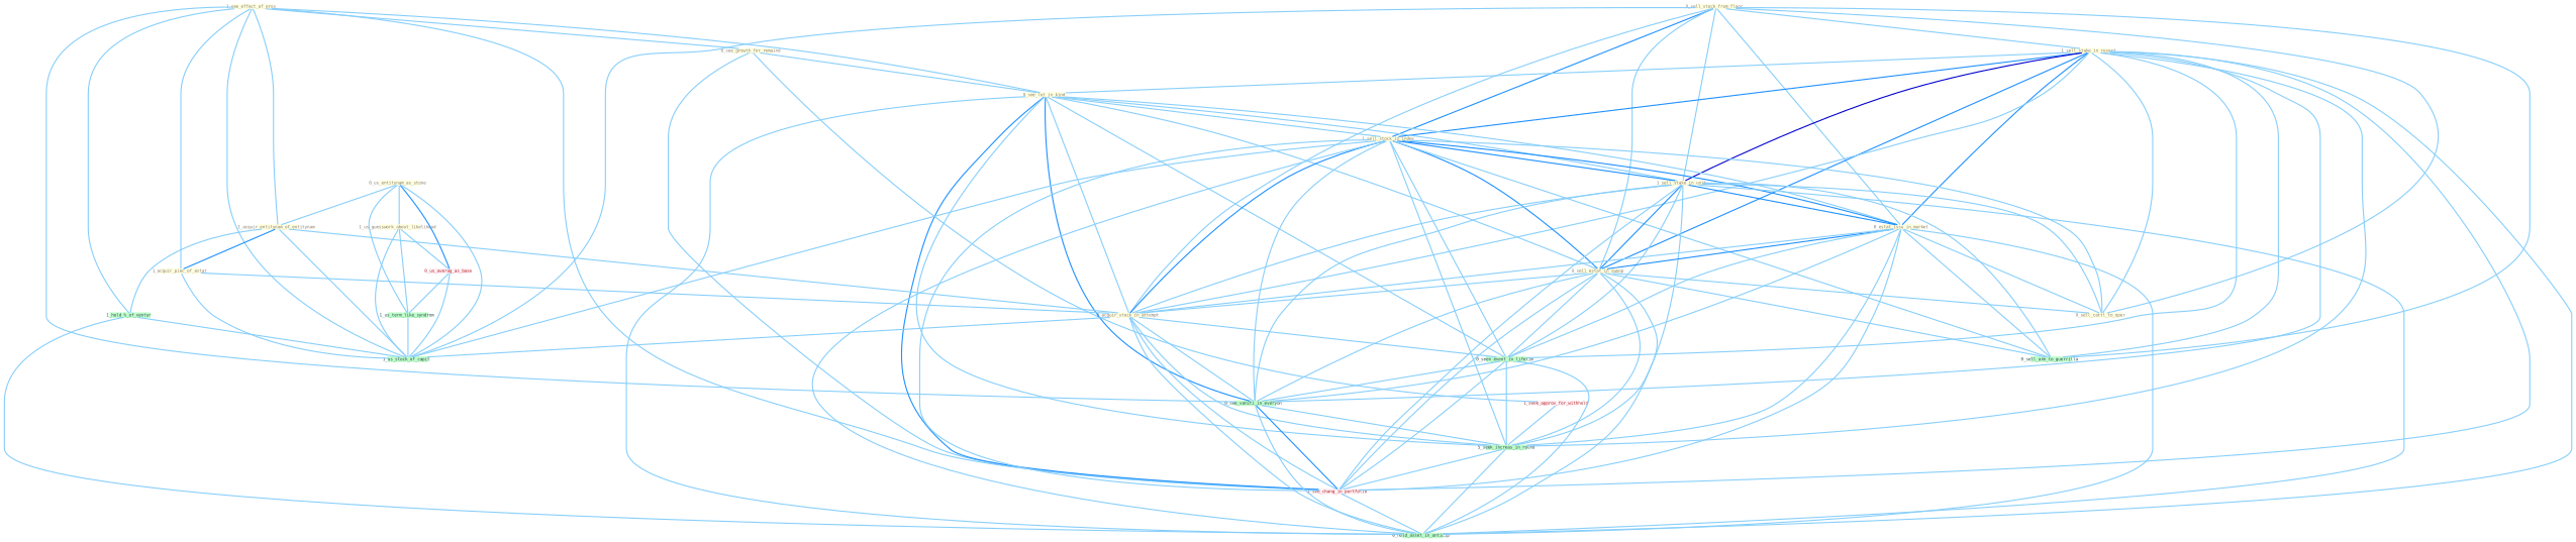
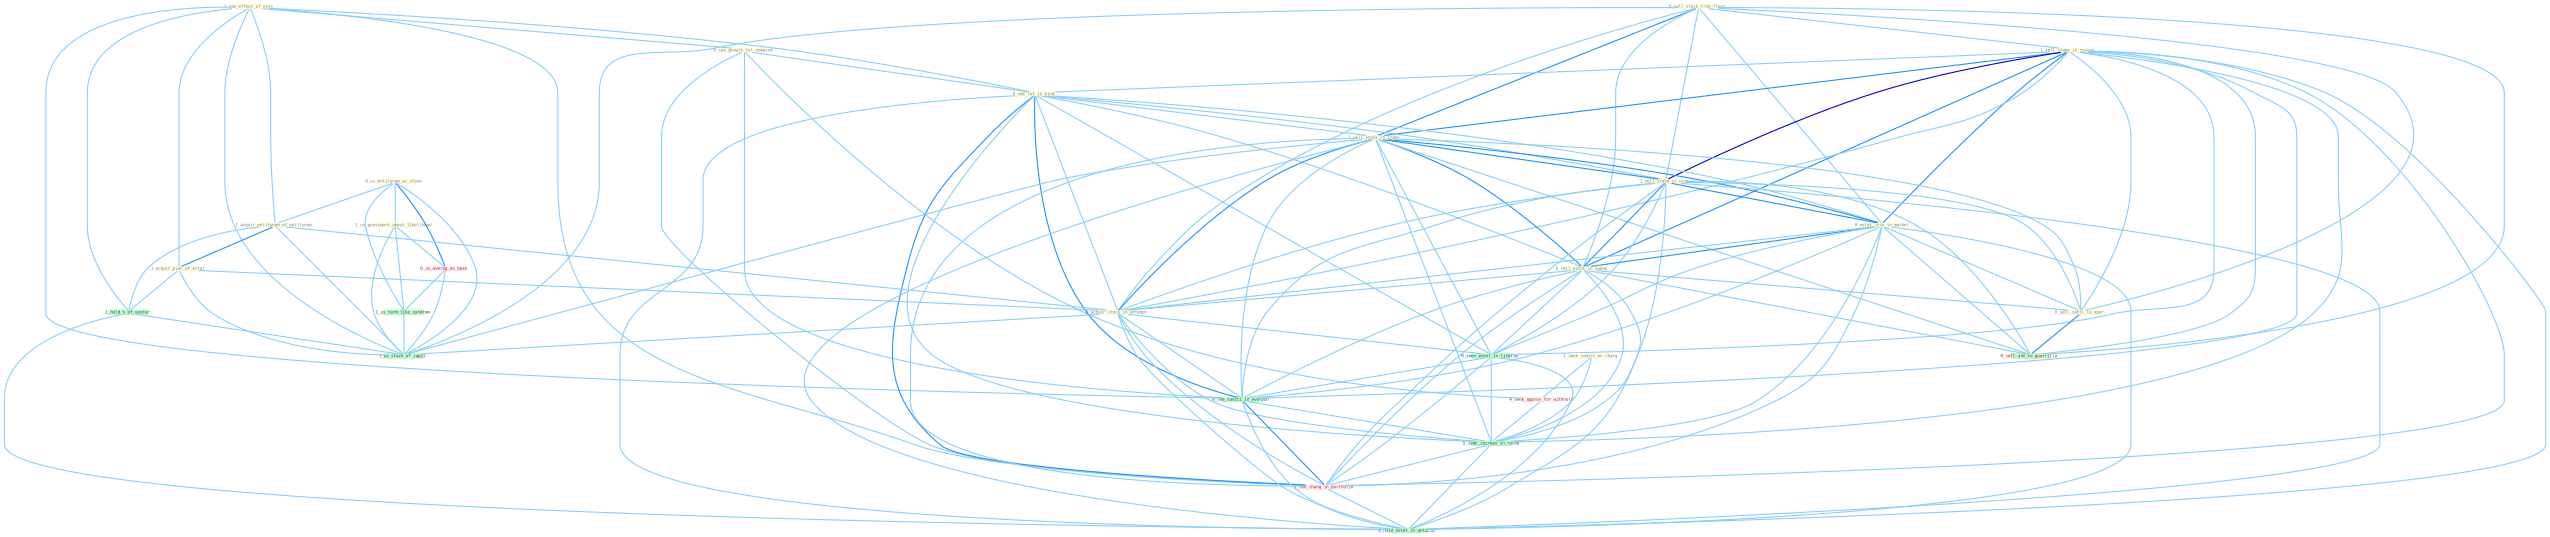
  graph {
    fontname="DejaVu Sans Mono"
    node [color="#ffffe0" fixedsize=true fontcolor="#8b7d6b" fontname="DejaVu Sans Mono" fontsize=4 shape=polygon style=filled]
    edge [color="#87cefa" fontname="DejaVu Sans Mono" w=1]
    "0_us_entitynam_as_stone " [height=.06 width=.5]
    "1_see_effect_of_eros " [height=.06 width=.5]
    "0_see_growth_for_remaind " [height=.06 width=.5]
    "0_sell_stock_from_floor " [height=.06 width=.5]
    "1_sell_stake_in_resort " [height=.06 width=.5]
    "1_us_guesswork_about_likelihood " [height=.06 width=.5]
    "0_see_lot_in_kind " [height=.06 width=.5]
    "1_sell_stock_in_index " [height=.06 width=.5]
    "1_acquir_entitynam_of_entitynam " [height=.06 width=.5]
+   "1_seek_indict_on_charg " [height=.06 width=.5]
    "1_sell_stake_in_unit " [height=.06 width=.5]
    "1_acquir_piec_of_estat " [height=.06 width=.5]
    n13 [height=.06 label="0_estat_issu_in_market" width=.5]
    "0_sell_estat_in_swoop " [height=.06 width=.5]
    "0_sell_cattl_to_oper " [height=.06 width=.5]
    "0_acquir_stock_in_attempt " [height=.06 width=.5]
    "0_us_averag_as_base " [color="#fff0f5" fontcolor="#b22222" height=.06 width=.5]
-   "1_seek_approv_for_withhold " [color="#fff0f5" fontcolor="#b22222" height=.06 width=.5]
+   "1_seek_approv_for_withhold " [color="#fff0f5" fontcolor="#b22222" height=.06 width=.5 label="4_seek_approv_for_withhold"]
    "1_see_chang_in_portfolio " [color="#fff0f5" fontcolor="#b22222" height=.06 width=.5]
    "1_us_term_like_syndrom " [color="#BDFCC9" fontcolor="#2f4f4f" height=.06 width=.5]
    "1_us_stock_of_capit " [color="#BDFCC9" fontcolor="#2f4f4f" height=.06 width=.5]
    "1_hold_%_of_ventur " [color="#BDFCC9" fontcolor="#2f4f4f" height=.06 width=.5]
    "0_see_vaniti_in_everyon " [color="#BDFCC9" fontcolor="#2f4f4f" height=.06 width=.5]
-   "0_sell_arm_to_guerrilla " [color="#BDFCC9" fontcolor="#2f4f4f" height=.06 width=.5]
+   "0_sell_arm_to_guerrilla " [color="#BDFCC9" fontcolor="#b22222" height=.06 width=.5]
    "0_seen_event_in_lifetim " [color="#BDFCC9" fontcolor="#2f4f4f" height=.06 width=.5]
    n26 [color="#BDFCC9" fontcolor="#2f4f4f" height=.06 label="5_seek_increas_in_round" width=.5]
    "0_hold_asset_in_anticip " [color="#BDFCC9" fontcolor="#2f4f4f" height=.06 width=.5]
    subgraph sub_1 {
      "0_us_entitynam_as_stone "
      "1_see_effect_of_eros "
      "0_see_growth_for_remaind "
      "0_sell_stock_from_floor "
      "1_sell_stake_in_resort "
      "1_us_guesswork_about_likelihood "
      "0_see_lot_in_kind "
      "1_sell_stock_in_index "
      "1_acquir_entitynam_of_entitynam "
+     "1_seek_indict_on_charg "
      "1_sell_stake_in_unit "
      "1_acquir_piec_of_estat "
      n13
      "0_sell_estat_in_swoop "
      "0_sell_cattl_to_oper "
      "0_acquir_stock_in_attempt "
    }
    subgraph sub_2 {
      "0_us_averag_as_base "
      "1_seek_approv_for_withhold "
      "1_see_chang_in_portfolio "
    }
    "0_us_entitynam_as_stone " -- "1_us_guesswork_about_likelihood "
    "0_us_entitynam_as_stone " -- "1_acquir_entitynam_of_entitynam "
    "0_us_entitynam_as_stone " -- "0_us_averag_as_base " [color="#1e90ff" w=2]
    "0_us_entitynam_as_stone " -- "1_us_term_like_syndrom "
    "0_us_entitynam_as_stone " -- "1_us_stock_of_capit "
    "1_see_effect_of_eros " -- "0_see_growth_for_remaind "
    "1_see_effect_of_eros " -- "0_see_lot_in_kind "
    "1_see_effect_of_eros " -- "1_acquir_entitynam_of_entitynam "
    "1_see_effect_of_eros " -- "1_acquir_piec_of_estat "
    "1_see_effect_of_eros " -- "1_see_chang_in_portfolio "
    "1_see_effect_of_eros " -- "1_us_stock_of_capit "
    "1_see_effect_of_eros " -- "1_hold_%_of_ventur "
    "1_see_effect_of_eros " -- "0_see_vaniti_in_everyon "
    "0_see_growth_for_remaind " -- "0_see_lot_in_kind "
    "0_see_growth_for_remaind " -- "1_seek_approv_for_withhold "
    "0_see_growth_for_remaind " -- "1_see_chang_in_portfolio "
+   "0_see_growth_for_remaind " -- "0_see_vaniti_in_everyon "
    "0_sell_stock_from_floor " -- "1_sell_stake_in_resort "
    "0_sell_stock_from_floor " -- "1_sell_stock_in_index " [color="#1e90ff" w=2]
    "0_sell_stock_from_floor " -- "1_sell_stake_in_unit "
    "0_sell_stock_from_floor " -- n13
    "0_sell_stock_from_floor " -- "0_sell_estat_in_swoop "
    "0_sell_stock_from_floor " -- "0_sell_cattl_to_oper "
    "0_sell_stock_from_floor " -- "0_acquir_stock_in_attempt "
    "0_sell_stock_from_floor " -- "1_us_stock_of_capit "
    "0_sell_stock_from_floor " -- "0_sell_arm_to_guerrilla "
    "1_sell_stake_in_resort " -- "0_see_lot_in_kind "
    "1_sell_stake_in_resort " -- "1_sell_stock_in_index " [color="#1e90ff" w=2]
    "1_sell_stake_in_resort " -- "1_sell_stake_in_unit " [color="#0000cd" w=3]
    "1_sell_stake_in_resort " -- n13 [color="#1e90ff" w=2]
    "1_sell_stake_in_resort " -- "0_sell_estat_in_swoop " [color="#1e90ff" w=2]
    "1_sell_stake_in_resort " -- "0_sell_cattl_to_oper "
    "1_sell_stake_in_resort " -- "0_acquir_stock_in_attempt "
    "1_sell_stake_in_resort " -- "1_see_chang_in_portfolio "
    "1_sell_stake_in_resort " -- "0_see_vaniti_in_everyon "
    "1_sell_stake_in_resort " -- "0_sell_arm_to_guerrilla "
    "1_sell_stake_in_resort " -- "0_seen_event_in_lifetim "
    "1_sell_stake_in_resort " -- n26
    "1_sell_stake_in_resort " -- "0_hold_asset_in_anticip "
    "1_us_guesswork_about_likelihood " -- "0_us_averag_as_base "
    "1_us_guesswork_about_likelihood " -- "1_us_term_like_syndrom "
    "1_us_guesswork_about_likelihood " -- "1_us_stock_of_capit "
    "0_see_lot_in_kind " -- "1_sell_stock_in_index "
    "0_see_lot_in_kind " -- "1_sell_stake_in_unit "
    "0_see_lot_in_kind " -- n13
    "0_see_lot_in_kind " -- "0_sell_estat_in_swoop "
    "0_see_lot_in_kind " -- "0_acquir_stock_in_attempt "
    "0_see_lot_in_kind " -- "1_see_chang_in_portfolio " [color="#1e90ff" w=2]
    "0_see_lot_in_kind " -- "0_see_vaniti_in_everyon " [color="#1e90ff" w=2]
    "0_see_lot_in_kind " -- "0_seen_event_in_lifetim "
    "0_see_lot_in_kind " -- n26
    "0_see_lot_in_kind " -- "0_hold_asset_in_anticip "
    "1_sell_stock_in_index " -- "1_sell_stake_in_unit " [color="#1e90ff" w=2]
    "1_sell_stock_in_index " -- n13 [color="#1e90ff" w=2]
    "1_sell_stock_in_index " -- "0_sell_estat_in_swoop " [color="#1e90ff" w=2]
    "1_sell_stock_in_index " -- "0_sell_cattl_to_oper "
    "1_sell_stock_in_index " -- "0_acquir_stock_in_attempt " [color="#1e90ff" w=2]
    "1_sell_stock_in_index " -- "1_see_chang_in_portfolio "
    "1_sell_stock_in_index " -- "1_us_stock_of_capit "
    "1_sell_stock_in_index " -- "0_see_vaniti_in_everyon "
    "1_sell_stock_in_index " -- "0_sell_arm_to_guerrilla "
    "1_sell_stock_in_index " -- "0_seen_event_in_lifetim "
    "1_sell_stock_in_index " -- n26
    "1_sell_stock_in_index " -- "0_hold_asset_in_anticip "
    "1_acquir_entitynam_of_entitynam " -- "1_acquir_piec_of_estat " [color="#1e90ff" w=2]
    "1_acquir_entitynam_of_entitynam " -- "0_acquir_stock_in_attempt "
    "1_acquir_entitynam_of_entitynam " -- "1_us_stock_of_capit "
    "1_acquir_entitynam_of_entitynam " -- "1_hold_%_of_ventur "
+   "1_seek_indict_on_charg " -- "1_seek_approv_for_withhold "
+   "1_seek_indict_on_charg " -- n26
    "1_sell_stake_in_unit " -- n13 [color="#1e90ff" w=2]
    "1_sell_stake_in_unit " -- "0_sell_estat_in_swoop " [color="#1e90ff" w=2]
    "1_sell_stake_in_unit " -- "0_sell_cattl_to_oper "
    "1_sell_stake_in_unit " -- "0_acquir_stock_in_attempt "
    "1_sell_stake_in_unit " -- "1_see_chang_in_portfolio "
    "1_sell_stake_in_unit " -- "0_see_vaniti_in_everyon "
    "1_sell_stake_in_unit " -- "0_sell_arm_to_guerrilla "
    "1_sell_stake_in_unit " -- "0_seen_event_in_lifetim "
    "1_sell_stake_in_unit " -- n26
    "1_sell_stake_in_unit " -- "0_hold_asset_in_anticip "
    "1_acquir_piec_of_estat " -- "0_acquir_stock_in_attempt "
    "1_acquir_piec_of_estat " -- "1_us_stock_of_capit "
+   "1_acquir_piec_of_estat " -- "1_hold_%_of_ventur "
    n13 -- "0_sell_estat_in_swoop " [color="#1e90ff" w=2]
    n13 -- "0_sell_cattl_to_oper "
    n13 -- "0_acquir_stock_in_attempt "
    n13 -- "1_see_chang_in_portfolio "
    n13 -- "0_see_vaniti_in_everyon "
    n13 -- "0_sell_arm_to_guerrilla "
    n13 -- "0_seen_event_in_lifetim "
    n13 -- n26
    n13 -- "0_hold_asset_in_anticip "
    "0_sell_estat_in_swoop " -- "0_sell_cattl_to_oper "
    "0_sell_estat_in_swoop " -- "0_acquir_stock_in_attempt "
    "0_sell_estat_in_swoop " -- "1_see_chang_in_portfolio "
    "0_sell_estat_in_swoop " -- "0_see_vaniti_in_everyon "
    "0_sell_estat_in_swoop " -- "0_sell_arm_to_guerrilla "
    "0_sell_estat_in_swoop " -- "0_seen_event_in_lifetim "
    "0_sell_estat_in_swoop " -- n26
    "0_sell_estat_in_swoop " -- "0_hold_asset_in_anticip "
+   "0_sell_cattl_to_oper " -- "0_sell_arm_to_guerrilla " [color="#1e90ff" w=2]
    "0_acquir_stock_in_attempt " -- "1_see_chang_in_portfolio "
    "0_acquir_stock_in_attempt " -- "1_us_stock_of_capit "
    "0_acquir_stock_in_attempt " -- "0_see_vaniti_in_everyon "
    "0_acquir_stock_in_attempt " -- "0_seen_event_in_lifetim "
    "0_acquir_stock_in_attempt " -- n26
    "0_acquir_stock_in_attempt " -- "0_hold_asset_in_anticip "
    "0_us_averag_as_base " -- "1_us_term_like_syndrom "
    "0_us_averag_as_base " -- "1_us_stock_of_capit "
    "1_seek_approv_for_withhold " -- n26
    "1_see_chang_in_portfolio " -- "0_hold_asset_in_anticip "
    "1_us_term_like_syndrom " -- "1_us_stock_of_capit "
    "1_hold_%_of_ventur " -- "1_us_stock_of_capit "
    "1_hold_%_of_ventur " -- "0_hold_asset_in_anticip "
    "0_see_vaniti_in_everyon " -- "1_see_chang_in_portfolio " [color="#1e90ff" w=2]
    "0_see_vaniti_in_everyon " -- n26
    "0_see_vaniti_in_everyon " -- "0_hold_asset_in_anticip "
    "0_seen_event_in_lifetim " -- "1_see_chang_in_portfolio "
    "0_seen_event_in_lifetim " -- "0_see_vaniti_in_everyon "
    "0_seen_event_in_lifetim " -- n26
    "0_seen_event_in_lifetim " -- "0_hold_asset_in_anticip "
    n26 -- "1_see_chang_in_portfolio "
    n26 -- "0_hold_asset_in_anticip "
  }
